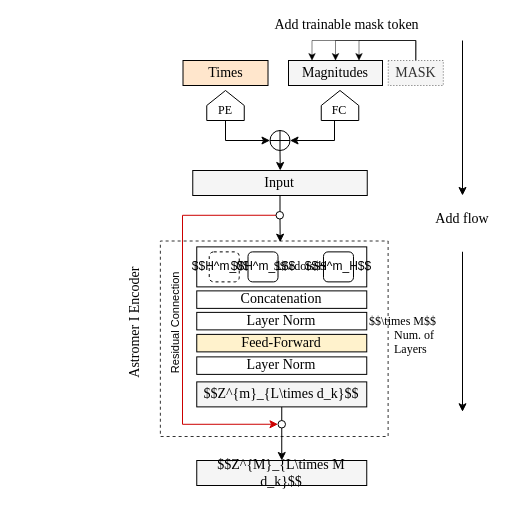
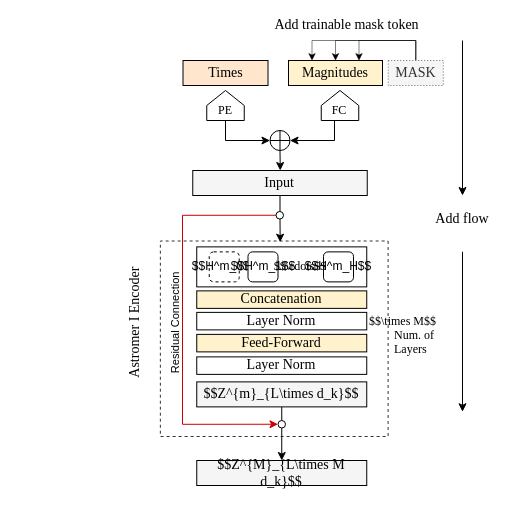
  <mxCell id="0" />
  <mxCell id="1" parent="0" />
  <mxCell id="2" value="" style="rounded=0;whiteSpace=wrap;html=1;fillColor=none;dashed=1;rotation=90;strokeColor=#333333;" parent="1" vertex="1"><mxGeometry x="176.01" y="224.38" width="195.49" height="227.75" as="geometry" /></mxCell>
  <mxCell id="3" value="" style="rounded=0;whiteSpace=wrap;html=1;rotation=90;" parent="1" vertex="1"><mxGeometry x="261.25" y="181.38" width="40" height="170" as="geometry" /></mxCell>
  <mxCell id="4" value="$$H^m_0$$" style="rounded=1;whiteSpace=wrap;html=1;dashed=1;" parent="1" vertex="1"><mxGeometry x="208.74" y="251.38" width="30" height="30" as="geometry" /></mxCell>
  <mxCell id="5" value="$$H^m_1$$" style="rounded=1;whiteSpace=wrap;html=1;" parent="1" vertex="1"><mxGeometry x="247.5" y="251.38" width="30" height="30" as="geometry" /></mxCell>
  <mxCell id="6" value="$$H^m_H$$" style="rounded=1;whiteSpace=wrap;html=1;" parent="1" vertex="1"><mxGeometry x="322.99" y="251.38" width="30" height="30" as="geometry" /></mxCell>
  <mxCell id="7" value="&lt;font style=&quot;font-size: 14px;&quot; face=&quot;Garamond&quot;&gt;Layer Norm&lt;/font&gt;" style="rounded=0;whiteSpace=wrap;html=1;rotation=0;" parent="1" vertex="1"><mxGeometry x="196.25" y="311.88" width="170" height="17.5" as="geometry" /></mxCell>
  <mxCell id="8" value="&lt;font style=&quot;font-size: 14px;&quot; face=&quot;Garamond&quot;&gt;Astromer I Encoder&lt;/font&gt;" style="text;html=1;strokeColor=none;fillColor=none;align=center;verticalAlign=middle;whiteSpace=wrap;rounded=0;rotation=-90;" parent="1" vertex="1"><mxGeometry x="20.5" y="307.88" width="229.5" height="30" as="geometry" /></mxCell>
  <mxCell id="9" value="&lt;font face=&quot;Garamond&quot;&gt;&lt;span style=&quot;font-size: 14px;&quot;&gt;Feed-Forward&lt;/span&gt;&lt;/font&gt;" style="rounded=0;whiteSpace=wrap;html=1;rotation=0;fillColor=#fff2cc;" parent="1" vertex="1"><mxGeometry x="196.25" y="333.88" width="170" height="17.5" as="geometry" /></mxCell>
  <mxCell id="10" value="&lt;font style=&quot;font-size: 14px;&quot; face=&quot;Garamond&quot;&gt;Layer Norm&lt;/font&gt;" style="rounded=0;whiteSpace=wrap;html=1;rotation=0;" parent="1" vertex="1"><mxGeometry x="196.25" y="356.38" width="170" height="17.5" as="geometry" /></mxCell>
- <mxCell id="11" value="&lt;font style=&quot;font-size: 14px;&quot; face=&quot;Garamond&quot;&gt;Concatenation&lt;/font&gt;" style="rounded=0;whiteSpace=wrap;html=1;rotation=0;" parent="1" vertex="1"><mxGeometry x="196.25" y="290.38" width="170" height="17.5" as="geometry" /></mxCell>
+ <mxCell id="11" value="&lt;font style=&quot;font-size: 14px;&quot; face=&quot;Garamond&quot;&gt;Concatenation&lt;/font&gt;" style="rounded=0;whiteSpace=wrap;html=1;rotation=0;fillColor=#fff2cc;" parent="1" vertex="1"><mxGeometry x="196.25" y="290.38" width="170" height="17.5" as="geometry" /></mxCell>
  <mxCell id="12" value="" style="endArrow=classic;html=1;rounded=0;" parent="1" edge="1"><mxGeometry width="50" height="50" relative="1" as="geometry"><mxPoint x="462" y="40" as="sourcePoint" /><mxPoint x="462" y="195" as="targetPoint" /></mxGeometry></mxCell>
  <mxCell id="13" value="&lt;font style=&quot;font-size: 14px;&quot; face=&quot;Garamond&quot;&gt;Add flow&lt;/font&gt;" style="text;html=1;strokeColor=none;fillColor=none;align=center;verticalAlign=middle;whiteSpace=wrap;rounded=0;fontSize=14;" parent="1" vertex="1"><mxGeometry x="432" y="202.5" width="60" height="30" as="geometry" /></mxCell>
  <mxCell id="14" value="" style="endArrow=classic;html=1;rounded=0;" parent="1" edge="1"><mxGeometry width="50" height="50" relative="1" as="geometry"><mxPoint x="462" y="251.25" as="sourcePoint" /><mxPoint x="462" y="411.25" as="targetPoint" /></mxGeometry></mxCell>
  <mxCell id="15" value="&lt;font style=&quot;font-size: 14px;&quot; face=&quot;Garamond&quot;&gt;Times&lt;/font&gt;" style="rounded=0;whiteSpace=wrap;html=1;rotation=0;fillColor=#ffe6cc;fontColor=#000000;strokeColor=#000000;" parent="1" vertex="1"><mxGeometry x="182.51" y="60" width="85" height="25" as="geometry" /></mxCell>
  <mxCell id="16" style="edgeStyle=orthogonalEdgeStyle;rounded=0;orthogonalLoop=1;jettySize=auto;html=1;exitX=0.5;exitY=0;exitDx=0;exitDy=0;entryX=0.75;entryY=0;entryDx=0;entryDy=0;strokeWidth=0.5;" parent="1" source="19" target="23" edge="1"><mxGeometry relative="1" as="geometry"><mxPoint x="384.5" y="243" as="targetPoint" /></mxGeometry></mxCell>
  <mxCell id="17" style="edgeStyle=orthogonalEdgeStyle;rounded=0;orthogonalLoop=1;jettySize=auto;html=1;exitX=0.5;exitY=0;exitDx=0;exitDy=0;entryX=0.5;entryY=0;entryDx=0;entryDy=0;strokeWidth=0.5;" parent="1" source="19" target="23" edge="1"><mxGeometry relative="1" as="geometry" /></mxCell>
  <mxCell id="18" style="edgeStyle=orthogonalEdgeStyle;rounded=0;orthogonalLoop=1;jettySize=auto;html=1;exitX=0.5;exitY=0;exitDx=0;exitDy=0;entryX=0.25;entryY=0;entryDx=0;entryDy=0;strokeWidth=0.5;" parent="1" source="19" target="23" edge="1"><mxGeometry relative="1" as="geometry" /></mxCell>
  <mxCell id="19" value="&lt;font style=&quot;font-size: 14px;&quot; face=&quot;Garamond&quot;&gt;MASK&lt;/font&gt;" style="rounded=0;whiteSpace=wrap;html=1;rotation=0;fillColor=#f5f5f5;fontColor=#333333;strokeColor=#666666;dashed=1;dashPattern=1 2;" parent="1" vertex="1"><mxGeometry x="387.75" y="60" width="55.06" height="25" as="geometry" /></mxCell>
  <mxCell id="20" style="edgeStyle=orthogonalEdgeStyle;rounded=0;orthogonalLoop=1;jettySize=auto;html=1;exitX=0.5;exitY=1;exitDx=0;exitDy=0;entryX=0.5;entryY=0;entryDx=0;entryDy=0;" edge="1" parent="1" source="21" target="22"><mxGeometry relative="1" as="geometry" /></mxCell>
  <mxCell id="21" value="&lt;div&gt;&lt;font style=&quot;font-size: 14px;&quot; face=&quot;Garamond&quot;&gt;$$Z^{m}_{L\times d_k}$$&lt;/font&gt;&lt;/div&gt;" style="rounded=0;whiteSpace=wrap;html=1;rotation=0;fillColor=#f5f5f5;strokeColor=#000000;fontColor=#000000;" parent="1" vertex="1"><mxGeometry x="196.25" y="381.38" width="170" height="25" as="geometry" /></mxCell>
  <mxCell id="22" value="&lt;font style=&quot;font-size: 14px;&quot; face=&quot;Garamond&quot;&gt;$$Z^{M}_{L\times M d_k}$$&lt;/font&gt;" style="rounded=0;whiteSpace=wrap;html=1;rotation=0;fillColor=#f5f5f5;strokeColor=#000000;fontColor=#000000;" parent="1" vertex="1"><mxGeometry x="196.25" y="460" width="170" height="25" as="geometry" /></mxCell>
- <mxCell id="23" value="&lt;font style=&quot;font-size: 14px;&quot; face=&quot;Garamond&quot;&gt;Magnitudes&lt;/font&gt;" style="rounded=0;whiteSpace=wrap;html=1;rotation=0;fillColor=#f5f5f5;fontColor=#000000;strokeColor=#000000;" parent="1" vertex="1"><mxGeometry x="288" y="60" width="94" height="25" as="geometry" /></mxCell>
+ <mxCell id="23" value="&lt;font style=&quot;font-size: 14px;&quot; face=&quot;Garamond&quot;&gt;Magnitudes&lt;/font&gt;" style="rounded=0;whiteSpace=wrap;html=1;rotation=0;fillColor=#fff2cc;fontColor=#000000;strokeColor=#000000;" parent="1" vertex="1"><mxGeometry x="288" y="60" width="94" height="25" as="geometry" /></mxCell>
  <mxCell id="24" value="&lt;font style=&quot;font-size: 14px;&quot; face=&quot;Garamond&quot;&gt;Add trainable mask token&lt;/font&gt;" style="text;html=1;align=center;verticalAlign=middle;whiteSpace=wrap;rounded=0;rotation=0;" parent="1" vertex="1"><mxGeometry x="252" y="20" width="189.29" height="10" as="geometry" /></mxCell>
  <mxCell id="25" value="" style="shape=loopLimit;whiteSpace=wrap;html=1;rotation=0;" parent="1" vertex="1"><mxGeometry x="206.26" y="90" width="37.5" height="30" as="geometry" /></mxCell>
  <mxCell id="26" style="edgeStyle=orthogonalEdgeStyle;rounded=0;orthogonalLoop=1;jettySize=auto;html=1;exitX=0.5;exitY=1;exitDx=0;exitDy=0;entryX=0;entryY=0.5;entryDx=0;entryDy=0;" parent="1" source="27" target="32" edge="1"><mxGeometry relative="1" as="geometry" /></mxCell>
  <mxCell id="27" value="&lt;font style=&quot;font-size: 12px;&quot; face=&quot;Garamond&quot;&gt;PE&lt;/font&gt;" style="text;html=1;align=center;verticalAlign=middle;whiteSpace=wrap;rounded=0;" parent="1" vertex="1"><mxGeometry x="210.01" y="100" width="30" height="20" as="geometry" /></mxCell>
  <mxCell id="28" style="edgeStyle=orthogonalEdgeStyle;rounded=0;orthogonalLoop=1;jettySize=auto;html=1;exitX=0.5;exitY=1;exitDx=0;exitDy=0;entryX=1;entryY=0.5;entryDx=0;entryDy=0;" parent="1" source="30" target="32" edge="1"><mxGeometry relative="1" as="geometry"><Array as="points"><mxPoint x="334" y="140" /></Array></mxGeometry></mxCell>
  <mxCell id="29" value="" style="shape=loopLimit;whiteSpace=wrap;html=1;rotation=0;" parent="1" vertex="1"><mxGeometry x="320.75" y="90" width="37.5" height="30" as="geometry" /></mxCell>
  <mxCell id="30" value="&lt;font face=&quot;Garamond&quot;&gt;FC&lt;/font&gt;" style="text;html=1;align=center;verticalAlign=middle;whiteSpace=wrap;rounded=0;" parent="1" vertex="1"><mxGeometry x="324.47" y="100" width="30" height="20" as="geometry" /></mxCell>
  <mxCell id="31" style="edgeStyle=orthogonalEdgeStyle;rounded=0;orthogonalLoop=1;jettySize=auto;html=1;exitX=0.5;exitY=1;exitDx=0;exitDy=0;entryX=0.5;entryY=0;entryDx=0;entryDy=0;" parent="1" source="32" edge="1"><mxGeometry relative="1" as="geometry"><mxPoint x="279.755" y="170" as="targetPoint" /></mxGeometry></mxCell>
  <mxCell id="32" value="" style="shape=orEllipse;perimeter=ellipsePerimeter;whiteSpace=wrap;html=1;backgroundOutline=1;" parent="1" vertex="1"><mxGeometry x="269.51" y="130" width="20" height="20" as="geometry" /></mxCell>
  <mxCell id="33" style="edgeStyle=orthogonalEdgeStyle;rounded=0;orthogonalLoop=1;jettySize=auto;html=1;exitX=0.5;exitY=1;exitDx=0;exitDy=0;entryX=0.006;entryY=0.474;entryDx=0;entryDy=0;entryPerimeter=0;" edge="1" parent="1" source="34" target="2"><mxGeometry relative="1" as="geometry" /></mxCell>
  <mxCell id="34" value="&lt;font style=&quot;font-size: 14px;&quot; face=&quot;Garamond&quot;&gt;Input&lt;/font&gt;" style="rounded=0;whiteSpace=wrap;html=1;rotation=0;fillColor=#f5f5f5;fontColor=#000000;strokeColor=#000000;" parent="1" vertex="1"><mxGeometry x="192.26" y="170" width="174.49" height="25" as="geometry" /></mxCell>
  <mxCell id="35" value="&lt;div align=&quot;left&quot;&gt;&lt;font face=&quot;Garamond&quot;&gt;$$\times M$$ &lt;br&gt;&lt;/font&gt;&lt;/div&gt;" style="text;html=1;align=center;verticalAlign=middle;whiteSpace=wrap;rounded=0;" parent="1" vertex="1"><mxGeometry x="365.48" y="283.88" width="75.06" height="73.5" as="geometry" /></mxCell>
  <mxCell id="36" value="&lt;div&gt;&lt;font face=&quot;Garamond&quot;&gt;$$\cdots$$&lt;/font&gt;&lt;/div&gt;" style="text;html=1;align=center;verticalAlign=middle;whiteSpace=wrap;rounded=0;" parent="1" vertex="1"><mxGeometry x="269.76" y="251.38" width="60" height="30" as="geometry" /></mxCell>
  <mxCell id="37" value="&lt;div align=&quot;left&quot;&gt;&lt;font face=&quot;Garamond&quot;&gt;Num. of&amp;nbsp;&lt;/font&gt;&lt;/div&gt;&lt;div align=&quot;left&quot;&gt;&lt;font face=&quot;Garamond&quot;&gt;Layers&lt;/font&gt;&lt;/div&gt;" style="text;whiteSpace=wrap;html=1;" parent="1" vertex="1"><mxGeometry x="392" y="321.38" width="90" height="60" as="geometry" /></mxCell>
  <mxCell id="38" style="edgeStyle=orthogonalEdgeStyle;rounded=0;orthogonalLoop=1;jettySize=auto;html=1;exitX=0;exitY=0.5;exitDx=0;exitDy=0;entryX=0;entryY=0.5;entryDx=0;entryDy=0;strokeColor=#CC0000;" edge="1" parent="1" source="39" target="40"><mxGeometry relative="1" as="geometry"><Array as="points"><mxPoint x="182" y="215" /><mxPoint x="182" y="424" /></Array></mxGeometry></mxCell>
  <mxCell id="39" value="" style="ellipse;whiteSpace=wrap;html=1;aspect=fixed;" vertex="1" parent="1"><mxGeometry x="275.5" y="211" width="7.5" height="7.5" as="geometry" /></mxCell>
  <mxCell id="40" value="" style="ellipse;whiteSpace=wrap;html=1;aspect=fixed;" vertex="1" parent="1"><mxGeometry x="277.5" y="420" width="7.5" height="7.5" as="geometry" /></mxCell>
  <mxCell id="41" value="&lt;font style=&quot;font-size: 11px;&quot;&gt;Residual Connection&lt;/font&gt;" style="text;html=1;align=center;verticalAlign=middle;whiteSpace=wrap;rounded=0;rotation=-90;" vertex="1" parent="1"><mxGeometry x="104.5" y="307.88" width="140" height="30" as="geometry" /></mxCell>
